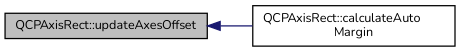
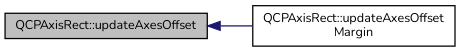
  digraph {
    rankdir=LR
    fontname=Nunito
    node [color=black fontname=Nunito fontsize=10 shape=record style=filled]
    n1 [fillcolor=grey75 fontcolor=black height=0.2 label="QCPAxisRect::updateAxesOffset" width=0.4]
-   n2 [fillcolor=white height=0.2 label="QCPAxisRect::calculateAuto\lMargin" width=0.4]
+   n2 [fillcolor=white height=0.2 label="QCPAxisRect::updateAxesOffset\lMargin" width=0.4]
    n1 -> n2 [color=midnightblue dir=back fontname=Nunito fontsize=10 labelfontname=Helvetica labelfontsize=10 style=solid]
  }
